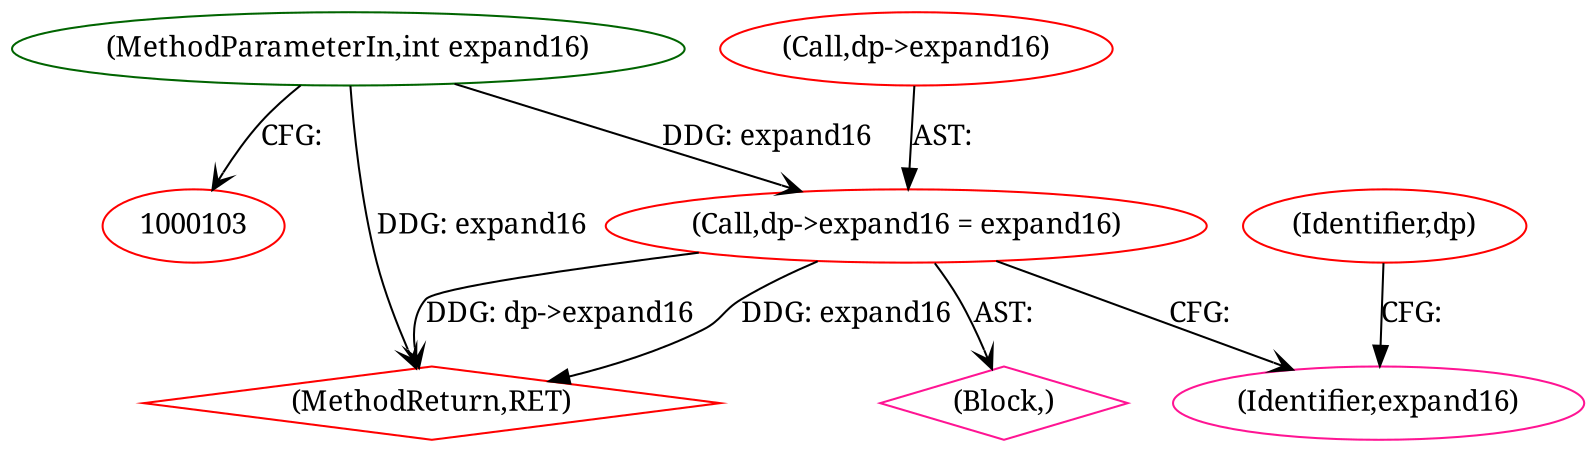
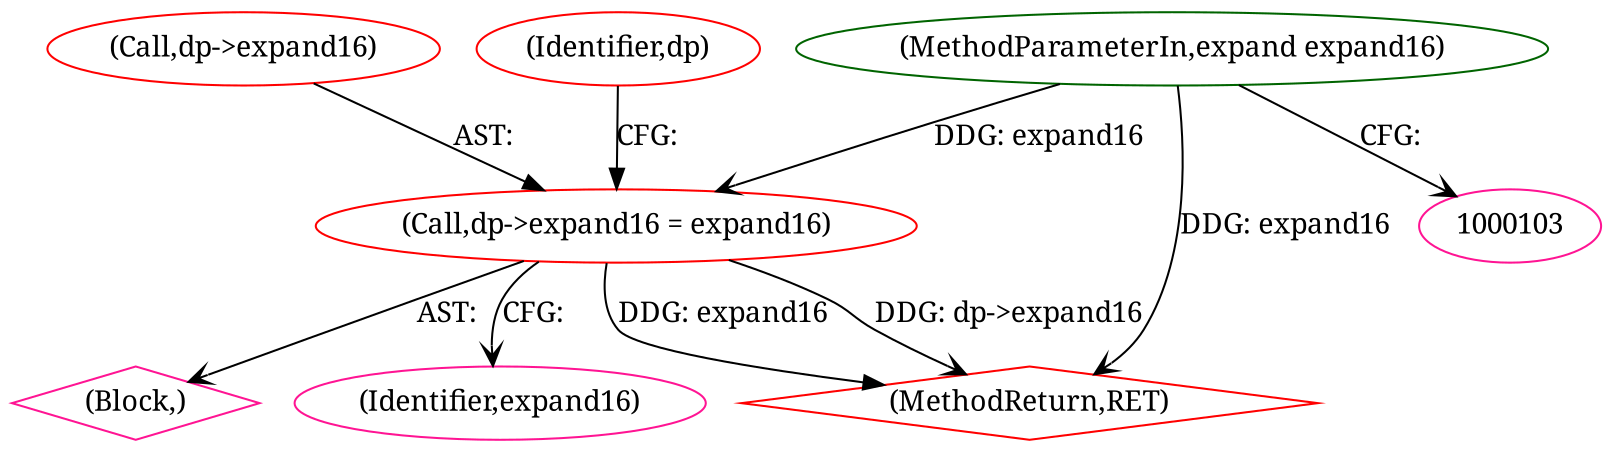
  digraph {
    fontname="Noto Serif"
    node [color=red fontname="Noto Serif" shape=ellipse]
    edge [arrowhead=vee fontname="Noto Serif"]
    n1 [label="(Call,dp->expand16 = expand16)"]
    n2 [color=deeppink label="(Block,)" shape=diamond]
    n3 [color=deeppink label="(Identifier,expand16)"]
    n4 [label="(MethodReturn,RET)" shape=diamond]
-   n5 [color=darkgreen label="(MethodParameterIn,int expand16)"]
-   1000103
+   n5 [color=darkgreen label="(MethodParameterIn,expand expand16)"]
+   1000103 [color=deeppink]
    n7 [label="(Call,dp->expand16)"]
    n8 [label="(Identifier,dp)"]
    n1 -> n2 [label="AST: "]
    n1 -> n3 [label="CFG: "]
    n1 -> n4 [arrowhead=normal label="DDG: expand16"]
    n1 -> n4 [label="DDG: dp->expand16"]
    n5 -> n1 [label="DDG: expand16"]
    n5 -> n4 [label="DDG: expand16"]
    n5 -> 1000103 [label="CFG: "]
    n7 -> n1 [arrowhead=normal label="AST: "]
-   n8 -> n3 [arrowhead=normal label="CFG: "]
+   n8 -> n1 [arrowhead=normal label="CFG: "]
  }
